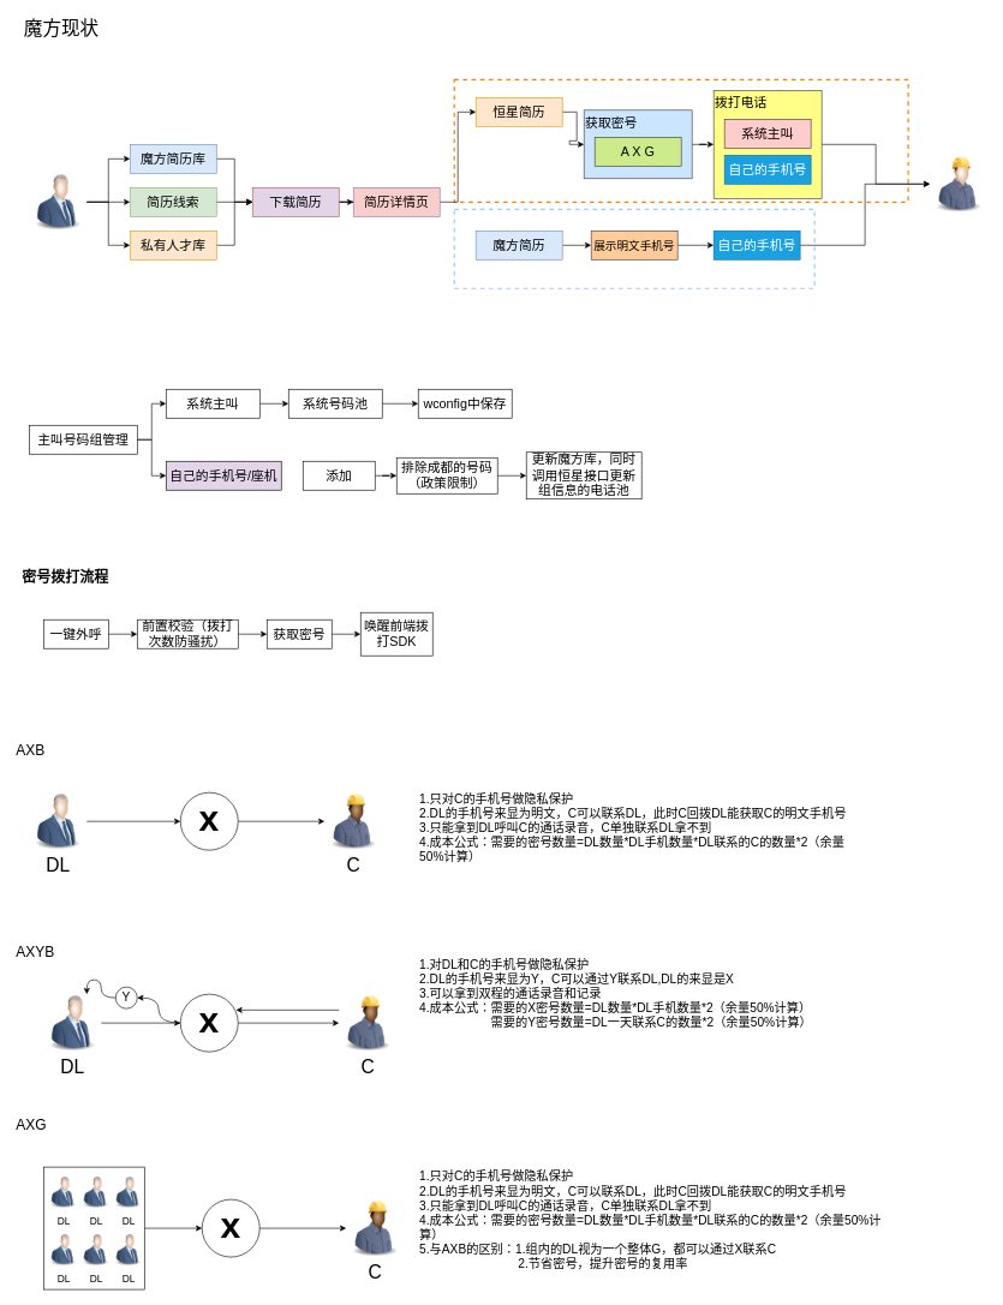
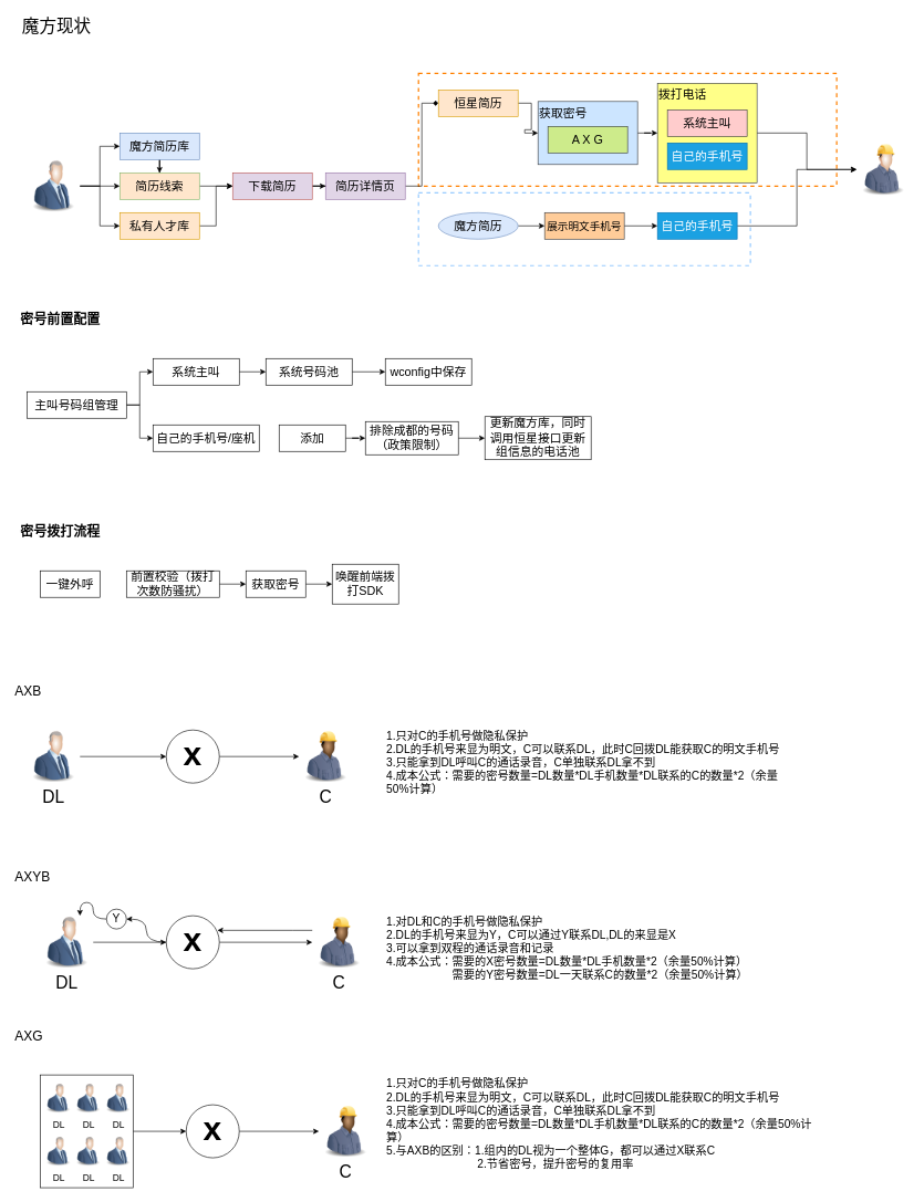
  <mxCell id="0" />
  <mxCell id="1" parent="0" />
  <mxCell id="2" style="edgeStyle=orthogonalEdgeStyle;rounded=0;orthogonalLoop=1;jettySize=auto;html=1;entryX=0;entryY=0.5;entryDx=0;entryDy=0;" edge="1" parent="1" source="3" target="82"><mxGeometry relative="1" as="geometry" /></mxCell>
  <mxCell id="3" value="" style="rounded=0;whiteSpace=wrap;html=1;" vertex="1" parent="1"><mxGeometry x="60" y="1620" width="140" height="170" as="geometry" /></mxCell>
  <mxCell id="4" value="" style="rounded=0;whiteSpace=wrap;html=1;dashed=1;strokeColor=#99CCFF;strokeWidth=2;" parent="1" vertex="1"><mxGeometry x="630" y="290" width="500" height="110" as="geometry" /></mxCell>
  <mxCell id="5" value="" style="rounded=0;whiteSpace=wrap;html=1;dashed=1;strokeColor=#FF8000;strokeWidth=2;" parent="1" vertex="1"><mxGeometry x="630" y="110" width="630" height="170" as="geometry" /></mxCell>
  <mxCell id="6" style="edgeStyle=orthogonalEdgeStyle;rounded=0;orthogonalLoop=1;jettySize=auto;html=1;entryX=0;entryY=0.5;entryDx=0;entryDy=0;" parent="1" source="8" target="41" edge="1"><mxGeometry relative="1" as="geometry" /></mxCell>
  <mxCell id="7" style="edgeStyle=orthogonalEdgeStyle;rounded=0;orthogonalLoop=1;jettySize=auto;html=1;entryX=0;entryY=0.5;entryDx=0;entryDy=0;" parent="1" source="8" target="42" edge="1"><mxGeometry relative="1" as="geometry" /></mxCell>
  <mxCell id="8" value="主叫号码组管理" style="rounded=0;whiteSpace=wrap;html=1;fontSize=18;" parent="1" vertex="1"><mxGeometry x="40" y="590" width="150" height="40" as="geometry" /></mxCell>
- <mxCell id="9" style="edgeStyle=orthogonalEdgeStyle;rounded=0;orthogonalLoop=1;jettySize=auto;html=1;entryX=0;entryY=0.5;entryDx=0;entryDy=0;" parent="1" source="10" target="24" edge="1"><mxGeometry relative="1" as="geometry" /></mxCell>
+ <mxCell id="9" style="edgeStyle=orthogonalEdgeStyle;rounded=0;orthogonalLoop=1;jettySize=auto;html=1;" parent="1" source="10" target="39" edge="1"><mxGeometry relative="1" as="geometry" /></mxCell>
  <mxCell id="10" value="魔方简历库" style="rounded=0;whiteSpace=wrap;html=1;fontSize=18;fillColor=#dae8fc;strokeColor=#6c8ebf;" parent="1" vertex="1"><mxGeometry x="180" y="200" width="120" height="40" as="geometry" /></mxCell>
  <mxCell id="11" style="edgeStyle=orthogonalEdgeStyle;rounded=0;orthogonalLoop=1;jettySize=auto;html=1;entryX=0;entryY=0.5;entryDx=0;entryDy=0;" parent="1" source="14" target="10" edge="1"><mxGeometry relative="1" as="geometry" /></mxCell>
  <mxCell id="12" style="edgeStyle=orthogonalEdgeStyle;rounded=0;orthogonalLoop=1;jettySize=auto;html=1;entryX=0;entryY=0.5;entryDx=0;entryDy=0;" parent="1" source="14" target="16" edge="1"><mxGeometry relative="1" as="geometry" /></mxCell>
  <mxCell id="13" style="edgeStyle=orthogonalEdgeStyle;rounded=0;orthogonalLoop=1;jettySize=auto;html=1;entryX=0;entryY=0.5;entryDx=0;entryDy=0;" parent="1" source="14" target="39" edge="1"><mxGeometry relative="1" as="geometry" /></mxCell>
  <mxCell id="14" value="" style="image;html=1;image=img/lib/clip_art/people/Suit_Man_Blue_128x128.png" parent="1" vertex="1"><mxGeometry x="40" y="240" width="80" height="80" as="geometry" /></mxCell>
  <mxCell id="15" style="edgeStyle=orthogonalEdgeStyle;rounded=0;orthogonalLoop=1;jettySize=auto;html=1;entryX=0;entryY=0.5;entryDx=0;entryDy=0;" parent="1" source="16" target="24" edge="1"><mxGeometry relative="1" as="geometry" /></mxCell>
  <mxCell id="16" value="私有人才库" style="rounded=0;whiteSpace=wrap;html=1;fontSize=18;fillColor=#ffe6cc;strokeColor=#d79b00;" parent="1" vertex="1"><mxGeometry x="180" y="320" width="120" height="40" as="geometry" /></mxCell>
- <mxCell id="17" style="edgeStyle=orthogonalEdgeStyle;rounded=0;orthogonalLoop=1;jettySize=auto;html=1;entryX=0;entryY=0.5;entryDx=0;entryDy=0;" parent="1" source="18" target="20" edge="1"><mxGeometry relative="1" as="geometry" /></mxCell>
- <mxCell id="18" value="简历详情页" style="rounded=0;whiteSpace=wrap;html=1;fontSize=18;fillColor=#f8cecc;strokeColor=#9673a6;" parent="1" vertex="1"><mxGeometry x="490" y="260" width="120" height="40" as="geometry" /></mxCell>
+ <mxCell id="17" style="edgeStyle=orthogonalEdgeStyle;rounded=0;orthogonalLoop=1;jettySize=auto;html=1;entryX=0;entryY=0.5;entryDx=0;entryDy=0;endArrow=diamond;" parent="1" source="18" target="20" edge="1"><mxGeometry relative="1" as="geometry" /></mxCell>
+ <mxCell id="18" value="简历详情页" style="rounded=0;whiteSpace=wrap;html=1;fontSize=18;fillColor=#e1d5e7;strokeColor=#9673a6;" parent="1" vertex="1"><mxGeometry x="490" y="260" width="120" height="40" as="geometry" /></mxCell>
  <mxCell id="19" value="" style="edgeStyle=orthogonalEdgeStyle;rounded=0;orthogonalLoop=1;jettySize=auto;html=1;" parent="1" source="20" target="26" edge="1"><mxGeometry relative="1" as="geometry" /></mxCell>
  <mxCell id="20" value="恒星简历" style="rounded=0;whiteSpace=wrap;html=1;fontSize=18;fillColor=#ffe6cc;strokeColor=#d79b00;" parent="1" vertex="1"><mxGeometry x="660" y="135" width="120" height="40" as="geometry" /></mxCell>
  <mxCell id="21" value="" style="edgeStyle=orthogonalEdgeStyle;rounded=0;orthogonalLoop=1;jettySize=auto;html=1;" parent="1" source="22" target="30" edge="1"><mxGeometry relative="1" as="geometry" /></mxCell>
- <mxCell id="22" value="魔方简历" style="rounded=0;whiteSpace=wrap;html=1;fontSize=18;fillColor=#dae8fc;strokeColor=#6c8ebf;" parent="1" vertex="1"><mxGeometry x="660" y="320" width="120" height="40" as="geometry" /></mxCell>
+ <mxCell id="22" value="魔方简历" style="ellipse;whiteSpace=wrap;html=1;fontSize=18;fillColor=#dae8fc;strokeColor=#6c8ebf;" parent="1" vertex="1"><mxGeometry x="660" y="320" width="120" height="40" as="geometry" /></mxCell>
  <mxCell id="23" style="edgeStyle=orthogonalEdgeStyle;rounded=0;orthogonalLoop=1;jettySize=auto;html=1;entryX=0;entryY=0.5;entryDx=0;entryDy=0;" parent="1" source="24" target="18" edge="1"><mxGeometry relative="1" as="geometry" /></mxCell>
  <mxCell id="24" value="下载简历" style="rounded=0;whiteSpace=wrap;html=1;fontSize=18;fillColor=#e1d5e7;strokeColor=#b85450;" parent="1" vertex="1"><mxGeometry x="350" y="260" width="120" height="40" as="geometry" /></mxCell>
  <mxCell id="25" style="edgeStyle=orthogonalEdgeStyle;rounded=0;orthogonalLoop=1;jettySize=auto;html=1;entryX=0;entryY=0.5;entryDx=0;entryDy=0;" parent="1" source="26" target="28" edge="1"><mxGeometry relative="1" as="geometry" /></mxCell>
  <mxCell id="26" value="获取密号" style="rounded=0;whiteSpace=wrap;html=1;fontSize=18;align=left;verticalAlign=top;fillColor=#cce5ff;strokeColor=#36393d;" parent="1" vertex="1"><mxGeometry x="810" y="152.5" width="150" height="95" as="geometry" /></mxCell>
  <mxCell id="27" style="edgeStyle=orthogonalEdgeStyle;rounded=0;orthogonalLoop=1;jettySize=auto;html=1;" parent="1" source="28" target="35" edge="1"><mxGeometry relative="1" as="geometry" /></mxCell>
  <mxCell id="28" value="拨打电话" style="rounded=0;whiteSpace=wrap;html=1;fontSize=18;verticalAlign=top;align=left;fillColor=#ffff88;strokeColor=#36393d;" parent="1" vertex="1"><mxGeometry x="990" y="125" width="150" height="150" as="geometry" /></mxCell>
  <mxCell id="29" style="edgeStyle=orthogonalEdgeStyle;rounded=0;orthogonalLoop=1;jettySize=auto;html=1;entryX=0;entryY=0.5;entryDx=0;entryDy=0;" parent="1" source="30" target="32" edge="1"><mxGeometry relative="1" as="geometry" /></mxCell>
  <mxCell id="30" value="展示明文手机号" style="rounded=0;whiteSpace=wrap;html=1;fontSize=16;fillColor=#ffcc99;strokeColor=#36393d;" parent="1" vertex="1"><mxGeometry x="820" y="320" width="120" height="40" as="geometry" /></mxCell>
  <mxCell id="31" style="edgeStyle=orthogonalEdgeStyle;rounded=0;orthogonalLoop=1;jettySize=auto;html=1;entryX=0;entryY=0.5;entryDx=0;entryDy=0;" parent="1" source="32" target="35" edge="1"><mxGeometry relative="1" as="geometry" /></mxCell>
  <mxCell id="32" value="自己的手机号" style="rounded=0;whiteSpace=wrap;html=1;fontSize=18;fillColor=#1ba1e2;strokeColor=#006EAF;fontColor=#ffffff;" parent="1" vertex="1"><mxGeometry x="990" y="320" width="120" height="40" as="geometry" /></mxCell>
  <mxCell id="33" value="系统主叫" style="rounded=0;whiteSpace=wrap;html=1;fontSize=18;fillColor=#ffcccc;strokeColor=#36393d;" parent="1" vertex="1"><mxGeometry x="1005" y="165" width="120" height="40" as="geometry" /></mxCell>
  <mxCell id="34" value="自己的手机号" style="rounded=0;whiteSpace=wrap;html=1;fontSize=18;fillColor=#1ba1e2;strokeColor=#006EAF;fontColor=#ffffff;" parent="1" vertex="1"><mxGeometry x="1005" y="215" width="120" height="40" as="geometry" /></mxCell>
  <mxCell id="35" value="" style="image;html=1;image=img/lib/clip_art/people/Construction_Worker_Man_128x128.png" parent="1" vertex="1"><mxGeometry x="1290" y="215" width="80" height="80" as="geometry" /></mxCell>
  <mxCell id="36" value="魔方现状" style="text;html=1;strokeColor=none;fillColor=none;align=center;verticalAlign=middle;whiteSpace=wrap;rounded=0;fontSize=26;" parent="1" vertex="1"><mxGeometry x="20" y="20" width="130" height="40" as="geometry" /></mxCell>
  <mxCell id="37" value="A X G" style="rounded=0;whiteSpace=wrap;html=1;fontSize=18;fillColor=#cdeb8b;strokeColor=#36393d;" parent="1" vertex="1"><mxGeometry x="825" y="190" width="120" height="40" as="geometry" /></mxCell>
  <mxCell id="38" style="edgeStyle=orthogonalEdgeStyle;rounded=0;orthogonalLoop=1;jettySize=auto;html=1;" parent="1" source="39" edge="1"><mxGeometry relative="1" as="geometry"><mxPoint x="350" y="280" as="targetPoint" /></mxGeometry></mxCell>
- <mxCell id="39" value="简历线索" style="rounded=0;whiteSpace=wrap;html=1;fontSize=18;fillColor=#d5e8d4;strokeColor=#82b366;" parent="1" vertex="1"><mxGeometry x="180" y="260" width="120" height="40" as="geometry" /></mxCell>
+ <mxCell id="39" value="简历线索" style="rounded=0;whiteSpace=wrap;html=1;fontSize=18;fillColor=#ffe6cc;strokeColor=#82b366;" parent="1" vertex="1"><mxGeometry x="180" y="260" width="120" height="40" as="geometry" /></mxCell>
  <mxCell id="40" value="" style="edgeStyle=orthogonalEdgeStyle;rounded=0;orthogonalLoop=1;jettySize=auto;html=1;" parent="1" source="41" target="49" edge="1"><mxGeometry relative="1" as="geometry" /></mxCell>
  <mxCell id="41" value="系统主叫" style="rounded=0;whiteSpace=wrap;html=1;fontSize=18;" parent="1" vertex="1"><mxGeometry x="230" y="540" width="130" height="40" as="geometry" /></mxCell>
- <mxCell id="42" value="自己的手机号/座机" style="rounded=0;whiteSpace=wrap;html=1;fontSize=18;fillColor=#e1d5e7;" parent="1" vertex="1"><mxGeometry x="230" y="640" width="160" height="40" as="geometry" /></mxCell>
+ <mxCell id="42" value="自己的手机号/座机" style="rounded=0;whiteSpace=wrap;html=1;fontSize=18;" parent="1" vertex="1"><mxGeometry x="230" y="640" width="160" height="40" as="geometry" /></mxCell>
  <mxCell id="43" value="" style="edgeStyle=orthogonalEdgeStyle;rounded=0;orthogonalLoop=1;jettySize=auto;html=1;" parent="1" source="44" target="46" edge="1"><mxGeometry relative="1" as="geometry" /></mxCell>
  <mxCell id="44" value="添加" style="rounded=0;whiteSpace=wrap;html=1;fontSize=18;" parent="1" vertex="1"><mxGeometry x="420" y="640" width="100" height="40" as="geometry" /></mxCell>
  <mxCell id="45" value="" style="edgeStyle=orthogonalEdgeStyle;rounded=0;orthogonalLoop=1;jettySize=auto;html=1;" parent="1" source="46" target="47" edge="1"><mxGeometry relative="1" as="geometry" /></mxCell>
  <mxCell id="46" value="排除成都的号码（政策限制）" style="rounded=0;whiteSpace=wrap;html=1;fontSize=18;" parent="1" vertex="1"><mxGeometry x="550" y="635" width="140" height="50" as="geometry" /></mxCell>
  <mxCell id="47" value="更新魔方库，同时调用恒星接口更新组信息的电话池" style="rounded=0;whiteSpace=wrap;html=1;fontSize=18;" parent="1" vertex="1"><mxGeometry x="730" y="627.5" width="160" height="65" as="geometry" /></mxCell>
  <mxCell id="48" value="" style="edgeStyle=orthogonalEdgeStyle;rounded=0;orthogonalLoop=1;jettySize=auto;html=1;" parent="1" source="49" target="50" edge="1"><mxGeometry relative="1" as="geometry" /></mxCell>
  <mxCell id="49" value="系统号码池" style="rounded=0;whiteSpace=wrap;html=1;fontSize=18;" parent="1" vertex="1"><mxGeometry x="400" y="540" width="130" height="40" as="geometry" /></mxCell>
  <mxCell id="50" value="wconfig中保存" style="rounded=0;whiteSpace=wrap;html=1;fontSize=18;" parent="1" vertex="1"><mxGeometry x="580" y="540" width="130" height="40" as="geometry" /></mxCell>
+ <mxCell id="51" value="密号前置配置" style="text;html=1;align=center;verticalAlign=middle;resizable=0;points=[];autosize=1;strokeColor=none;fillColor=none;fontSize=20;fontStyle=1" parent="1" vertex="1"><mxGeometry x="20" y="460" width="140" height="40" as="geometry" /></mxCell>
  <mxCell id="52" value="密号拨打流程" style="text;html=1;align=center;verticalAlign=middle;resizable=0;points=[];autosize=1;strokeColor=none;fillColor=none;fontSize=20;fontStyle=1" parent="1" vertex="1"><mxGeometry x="20" y="780" width="140" height="40" as="geometry" /></mxCell>
- <mxCell id="53" value="" style="edgeStyle=orthogonalEdgeStyle;rounded=0;orthogonalLoop=1;jettySize=auto;html=1;" parent="1" source="54" target="56" edge="1"><mxGeometry relative="1" as="geometry" /></mxCell>
  <mxCell id="54" value="一键外呼" style="rounded=0;whiteSpace=wrap;html=1;fontSize=18;" parent="1" vertex="1"><mxGeometry x="60" y="860" width="90" height="40" as="geometry" /></mxCell>
  <mxCell id="55" value="" style="edgeStyle=orthogonalEdgeStyle;rounded=0;orthogonalLoop=1;jettySize=auto;html=1;" parent="1" source="56" target="58" edge="1"><mxGeometry relative="1" as="geometry" /></mxCell>
  <mxCell id="56" value="前置校验（拨打次数防骚扰）" style="rounded=0;whiteSpace=wrap;html=1;fontSize=18;" parent="1" vertex="1"><mxGeometry x="190" y="860" width="140" height="40" as="geometry" /></mxCell>
  <mxCell id="57" value="" style="edgeStyle=orthogonalEdgeStyle;rounded=0;orthogonalLoop=1;jettySize=auto;html=1;" parent="1" source="58" target="59" edge="1"><mxGeometry relative="1" as="geometry" /></mxCell>
  <mxCell id="58" value="获取密号" style="rounded=0;whiteSpace=wrap;html=1;fontSize=18;" parent="1" vertex="1"><mxGeometry x="370" y="860" width="90" height="40" as="geometry" /></mxCell>
  <mxCell id="59" value="唤醒前端拨打SDK" style="rounded=0;whiteSpace=wrap;html=1;fontSize=18;" parent="1" vertex="1"><mxGeometry x="500" y="850" width="100" height="60" as="geometry" /></mxCell>
  <mxCell id="60" value="AXB" style="text;html=1;align=left;verticalAlign=middle;resizable=0;points=[];autosize=1;strokeColor=none;fillColor=none;fontSize=20;" parent="1" vertex="1"><mxGeometry x="20" y="1020" width="60" height="40" as="geometry" /></mxCell>
  <mxCell id="61" value="AXYB" style="text;html=1;align=left;verticalAlign=middle;resizable=0;points=[];autosize=1;strokeColor=none;fillColor=none;fontSize=20;" parent="1" vertex="1"><mxGeometry x="20" y="1300" width="80" height="40" as="geometry" /></mxCell>
  <mxCell id="62" value="AXG" style="text;html=1;align=left;verticalAlign=middle;resizable=0;points=[];autosize=1;strokeColor=none;fillColor=none;fontSize=20;" parent="1" vertex="1"><mxGeometry x="20" y="1540" width="70" height="40" as="geometry" /></mxCell>
  <mxCell id="63" style="edgeStyle=orthogonalEdgeStyle;rounded=0;orthogonalLoop=1;jettySize=auto;html=1;entryX=0;entryY=0.5;entryDx=0;entryDy=0;" edge="1" parent="1" source="64" target="67"><mxGeometry relative="1" as="geometry" /></mxCell>
  <mxCell id="64" value="DL" style="image;html=1;image=img/lib/clip_art/people/Suit_Man_Blue_128x128.png;fontSize=26;" vertex="1" parent="1"><mxGeometry x="40" y="1100" width="80" height="80" as="geometry" /></mxCell>
  <mxCell id="65" value="C" style="image;html=1;image=img/lib/clip_art/people/Construction_Worker_Man_Black_128x128.png;fontSize=26;" vertex="1" parent="1"><mxGeometry x="450" y="1100" width="80" height="80" as="geometry" /></mxCell>
  <mxCell id="66" style="edgeStyle=orthogonalEdgeStyle;rounded=0;orthogonalLoop=1;jettySize=auto;html=1;" edge="1" parent="1" source="67" target="65"><mxGeometry relative="1" as="geometry" /></mxCell>
  <mxCell id="67" value="x" style="ellipse;whiteSpace=wrap;html=1;aspect=fixed;fontSize=50;fontStyle=1;align=center;verticalAlign=top;" vertex="1" parent="1"><mxGeometry x="250" y="1100" width="80" height="80" as="geometry" /></mxCell>
  <mxCell id="68" value="1.只对C的手机号做隐私保护&lt;br style=&quot;font-size: 17px;&quot;&gt;2.DL的手机号来显为明文，C可以联系DL，此时C回拨DL能获取C的明文手机号&lt;br&gt;3.只能拿到DL呼叫C的通话录音，C单独联系DL拿不到&lt;div&gt;4.成本公式：需要的密号数量=DL数量*DL手机数量*DL联系的C的数量*2（余量50%计算）&lt;/div&gt;" style="text;html=1;align=left;verticalAlign=middle;whiteSpace=wrap;rounded=0;fontSize=17;" vertex="1" parent="1"><mxGeometry x="580" y="1100" width="610" height="100" as="geometry" /></mxCell>
  <mxCell id="69" style="edgeStyle=orthogonalEdgeStyle;rounded=0;orthogonalLoop=1;jettySize=auto;html=1;entryX=0;entryY=0.5;entryDx=0;entryDy=0;" edge="1" parent="1" source="70" target="74"><mxGeometry relative="1" as="geometry" /></mxCell>
  <mxCell id="70" value="DL" style="image;html=1;image=img/lib/clip_art/people/Suit_Man_Blue_128x128.png;fontSize=26;" vertex="1" parent="1"><mxGeometry x="60" y="1380" width="80" height="80" as="geometry" /></mxCell>
  <mxCell id="71" value="C" style="image;html=1;image=img/lib/clip_art/people/Construction_Worker_Man_Black_128x128.png;fontSize=26;" vertex="1" parent="1"><mxGeometry x="470" y="1380" width="80" height="80" as="geometry" /></mxCell>
  <mxCell id="72" style="edgeStyle=orthogonalEdgeStyle;rounded=0;orthogonalLoop=1;jettySize=auto;html=1;" edge="1" parent="1" source="74" target="71"><mxGeometry relative="1" as="geometry" /></mxCell>
  <mxCell id="73" style="edgeStyle=orthogonalEdgeStyle;rounded=0;orthogonalLoop=1;jettySize=auto;html=1;entryX=1;entryY=0.5;entryDx=0;entryDy=0;curved=1;" edge="1" parent="1" source="74" target="76"><mxGeometry relative="1" as="geometry" /></mxCell>
  <mxCell id="74" value="x" style="ellipse;whiteSpace=wrap;html=1;aspect=fixed;fontSize=50;fontStyle=1;align=center;verticalAlign=top;" vertex="1" parent="1"><mxGeometry x="250" y="1380" width="80" height="80" as="geometry" /></mxCell>
  <mxCell id="75" style="edgeStyle=orthogonalEdgeStyle;rounded=0;orthogonalLoop=1;jettySize=auto;html=1;entryX=0.75;entryY=0;entryDx=0;entryDy=0;curved=1;" edge="1" parent="1" source="76" target="70"><mxGeometry relative="1" as="geometry" /></mxCell>
  <mxCell id="76" value="Y" style="ellipse;whiteSpace=wrap;html=1;aspect=fixed;fontSize=17;" vertex="1" parent="1"><mxGeometry x="160" y="1370" width="30" height="30" as="geometry" /></mxCell>
  <mxCell id="77" style="edgeStyle=orthogonalEdgeStyle;rounded=0;orthogonalLoop=1;jettySize=auto;html=1;entryX=0.963;entryY=0.275;entryDx=0;entryDy=0;entryPerimeter=0;" edge="1" parent="1" source="71" target="74"><mxGeometry relative="1" as="geometry"><Array as="points"><mxPoint x="440" y="1402" /><mxPoint x="440" y="1402" /></Array></mxGeometry></mxCell>
- <mxCell id="78" value="1.对DL和C的手机号做隐私保护&lt;br style=&quot;font-size: 17px;&quot;&gt;2.DL的手机号来显为Y，C可以通过Y联系DL,DL的来显是X&lt;br&gt;3.可以拿到双程的通话录音和记录&lt;div&gt;4.成本公式：需要的X密号数量=DL数量*DL手机数量*2（余量50%计算）&lt;br&gt;&amp;nbsp; &amp;nbsp; &amp;nbsp; &amp;nbsp; &amp;nbsp; &amp;nbsp; &amp;nbsp; &amp;nbsp; &amp;nbsp; &amp;nbsp; &amp;nbsp;需要的Y密号数量=DL一天联系C的数量*2&lt;span style=&quot;background-color: initial;&quot;&gt;（余量50%计算）&lt;/span&gt;&lt;/div&gt;" style="text;html=1;align=left;verticalAlign=middle;whiteSpace=wrap;rounded=0;fontSize=17;" vertex="1" parent="1"><mxGeometry x="580" y="1330" width="580" height="100" as="geometry" /></mxCell>
+ <mxCell id="78" value="1.对DL和C的手机号做隐私保护&lt;br style=&quot;font-size: 17px;&quot;&gt;2.DL的手机号来显为Y，C可以通过Y联系DL,DL的来显是X&lt;br&gt;3.可以拿到双程的通话录音和记录&lt;div&gt;4.成本公式：需要的X密号数量=DL数量*DL手机数量*2（余量50%计算）&lt;br&gt;&amp;nbsp; &amp;nbsp; &amp;nbsp; &amp;nbsp; &amp;nbsp; &amp;nbsp; &amp;nbsp; &amp;nbsp; &amp;nbsp; &amp;nbsp; &amp;nbsp;需要的Y密号数量=DL一天联系C的数量*2&lt;span style=&quot;background-color: initial;&quot;&gt;（余量50%计算）&lt;/span&gt;&lt;/div&gt;" style="text;html=1;align=left;verticalAlign=middle;whiteSpace=wrap;rounded=0;fontSize=17;" vertex="1" parent="1"><mxGeometry x="580" y="1380" width="580" height="100" as="geometry" /></mxCell>
  <mxCell id="79" value="DL" style="image;html=1;image=img/lib/clip_art/people/Suit_Man_Blue_128x128.png;fontSize=14;" vertex="1" parent="1"><mxGeometry x="65" y="1630" width="45" height="50" as="geometry" /></mxCell>
  <mxCell id="80" value="C" style="image;html=1;image=img/lib/clip_art/people/Construction_Worker_Man_Black_128x128.png;fontSize=26;" vertex="1" parent="1"><mxGeometry x="480" y="1665" width="80" height="80" as="geometry" /></mxCell>
  <mxCell id="81" style="edgeStyle=orthogonalEdgeStyle;rounded=0;orthogonalLoop=1;jettySize=auto;html=1;" edge="1" parent="1" source="82" target="80"><mxGeometry relative="1" as="geometry" /></mxCell>
  <mxCell id="82" value="x" style="ellipse;whiteSpace=wrap;html=1;aspect=fixed;fontSize=50;fontStyle=1;align=center;verticalAlign=top;" vertex="1" parent="1"><mxGeometry x="280" y="1665" width="80" height="80" as="geometry" /></mxCell>
  <mxCell id="83" value="DL" style="image;html=1;image=img/lib/clip_art/people/Suit_Man_Blue_128x128.png;fontSize=14;" vertex="1" parent="1"><mxGeometry x="110" y="1630" width="45" height="50" as="geometry" /></mxCell>
  <mxCell id="84" value="DL" style="image;html=1;image=img/lib/clip_art/people/Suit_Man_Blue_128x128.png;fontSize=14;" vertex="1" parent="1"><mxGeometry x="155" y="1630" width="45" height="50" as="geometry" /></mxCell>
  <mxCell id="85" value="DL" style="image;html=1;image=img/lib/clip_art/people/Suit_Man_Blue_128x128.png;fontSize=14;" vertex="1" parent="1"><mxGeometry x="65" y="1710" width="45" height="50" as="geometry" /></mxCell>
  <mxCell id="86" value="DL" style="image;html=1;image=img/lib/clip_art/people/Suit_Man_Blue_128x128.png;fontSize=14;" vertex="1" parent="1"><mxGeometry x="110" y="1710" width="45" height="50" as="geometry" /></mxCell>
  <mxCell id="87" value="DL" style="image;html=1;image=img/lib/clip_art/people/Suit_Man_Blue_128x128.png;fontSize=14;" vertex="1" parent="1"><mxGeometry x="155" y="1710" width="45" height="50" as="geometry" /></mxCell>
  <mxCell id="88" value="1.只对C的手机号做隐私保护&lt;br style=&quot;font-size: 17px;&quot;&gt;2.DL的手机号来显为明文，C可以联系DL，此时C回拨DL能获取C的明文手机号&lt;br&gt;3.只能拿到DL呼叫C的通话录音，C单独联系DL拿不到&lt;div&gt;4.成本公式：需要的密号数量=DL数量*DL手机数量*DL联系的C的数量*2（余量50%计算）&lt;br&gt;5.与AXB的区别：1.组内的DL视为一个整体G，都可以通过X联系C&lt;br&gt;&amp;nbsp; &amp;nbsp; &amp;nbsp; &amp;nbsp; &amp;nbsp; &amp;nbsp; &amp;nbsp; &amp;nbsp; &amp;nbsp; &amp;nbsp; &amp;nbsp; &amp;nbsp; &amp;nbsp; &amp;nbsp; &amp;nbsp;2.节省密号，提升密号的复用率&lt;/div&gt;" style="text;html=1;align=left;verticalAlign=middle;whiteSpace=wrap;rounded=0;fontSize=17;" vertex="1" parent="1"><mxGeometry x="580" y="1620" width="650" height="150" as="geometry" /></mxCell>
